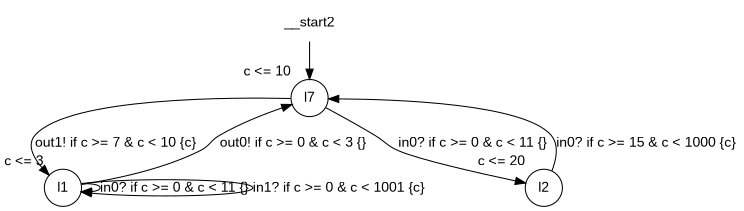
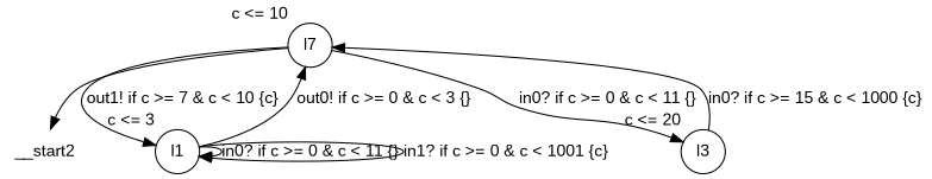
  digraph {
    fontname="Liberation Sans"
    node [fontname="Liberation Sans" shape=circle margin=0]
    edge [fontname="Liberation Sans"]
    n1 [label=__start2 shape=none margin=""]
    n2 [label=l7 xlabel="c <= 10"]
    n3 [label=l1 xlabel="c <= 3"]
-   n4 [label=l2 xlabel="c <= 20"]
-   n1 -> n2
+   n4 [label=l3 xlabel="c <= 20"]
+   n2 -> n1
    n2 -> n3 [label="out1! if c >= 7 & c < 10 {c} "]
    n2 -> n4 [label="in0? if c >= 0 & c < 11 {} "]
    n3 -> n2 [label="out0! if c >= 0 & c < 3 {} "]
    n3 -> n3 [label="in0? if c >= 0 & c < 11 {} "]
    n3 -> n3 [label="in1? if c >= 0 & c < 1001 {c} "]
    n4 -> n2 [label="in0? if c >= 15 & c < 1000 {c} "]
  }
